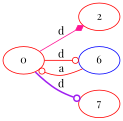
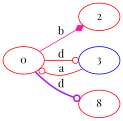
  strict digraph {
    fontname="Playfair Display"
    rankdir=LR
    node [color=red fontname="Playfair Display"]
    edge [arrowhead=odot color=red fontname="Playfair Display" style=solid]
    0
    2
-   6 [color=blue]
-   8 [label=7]
-   0 -> 2 [arrowhead=diamond color=deeppink label=d]
+   6 [color=blue label=3]
+   8
+   0 -> 2 [arrowhead=diamond color=deeppink label=b]
    0 -> 6 [label=d]
    0 -> 8 [color=purple label=d style=bold]
    6 -> 0 [label=a]
  }
